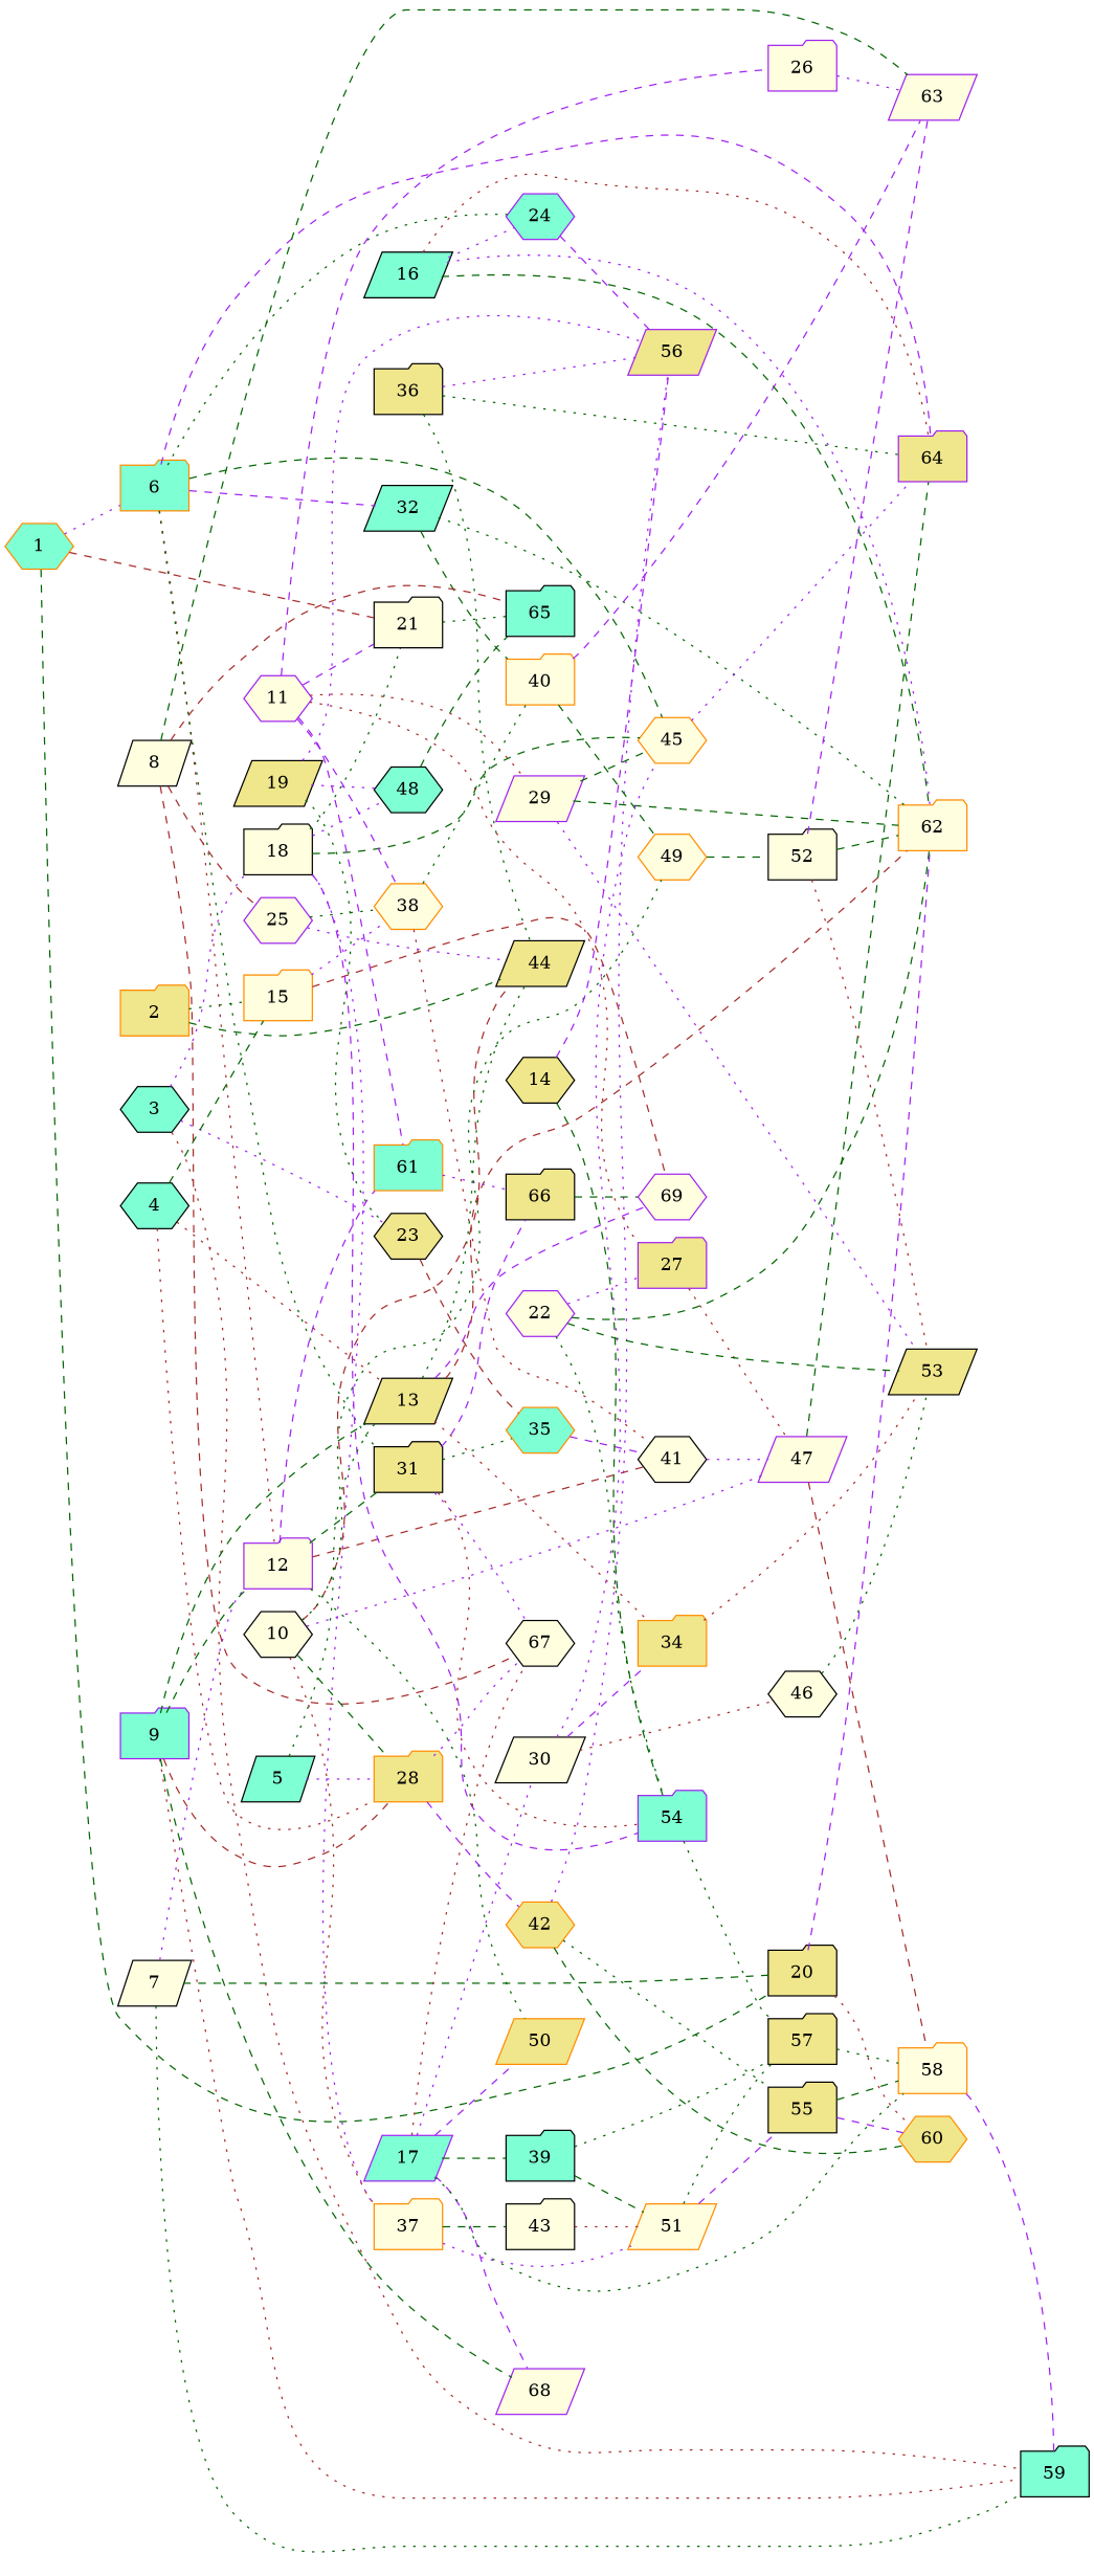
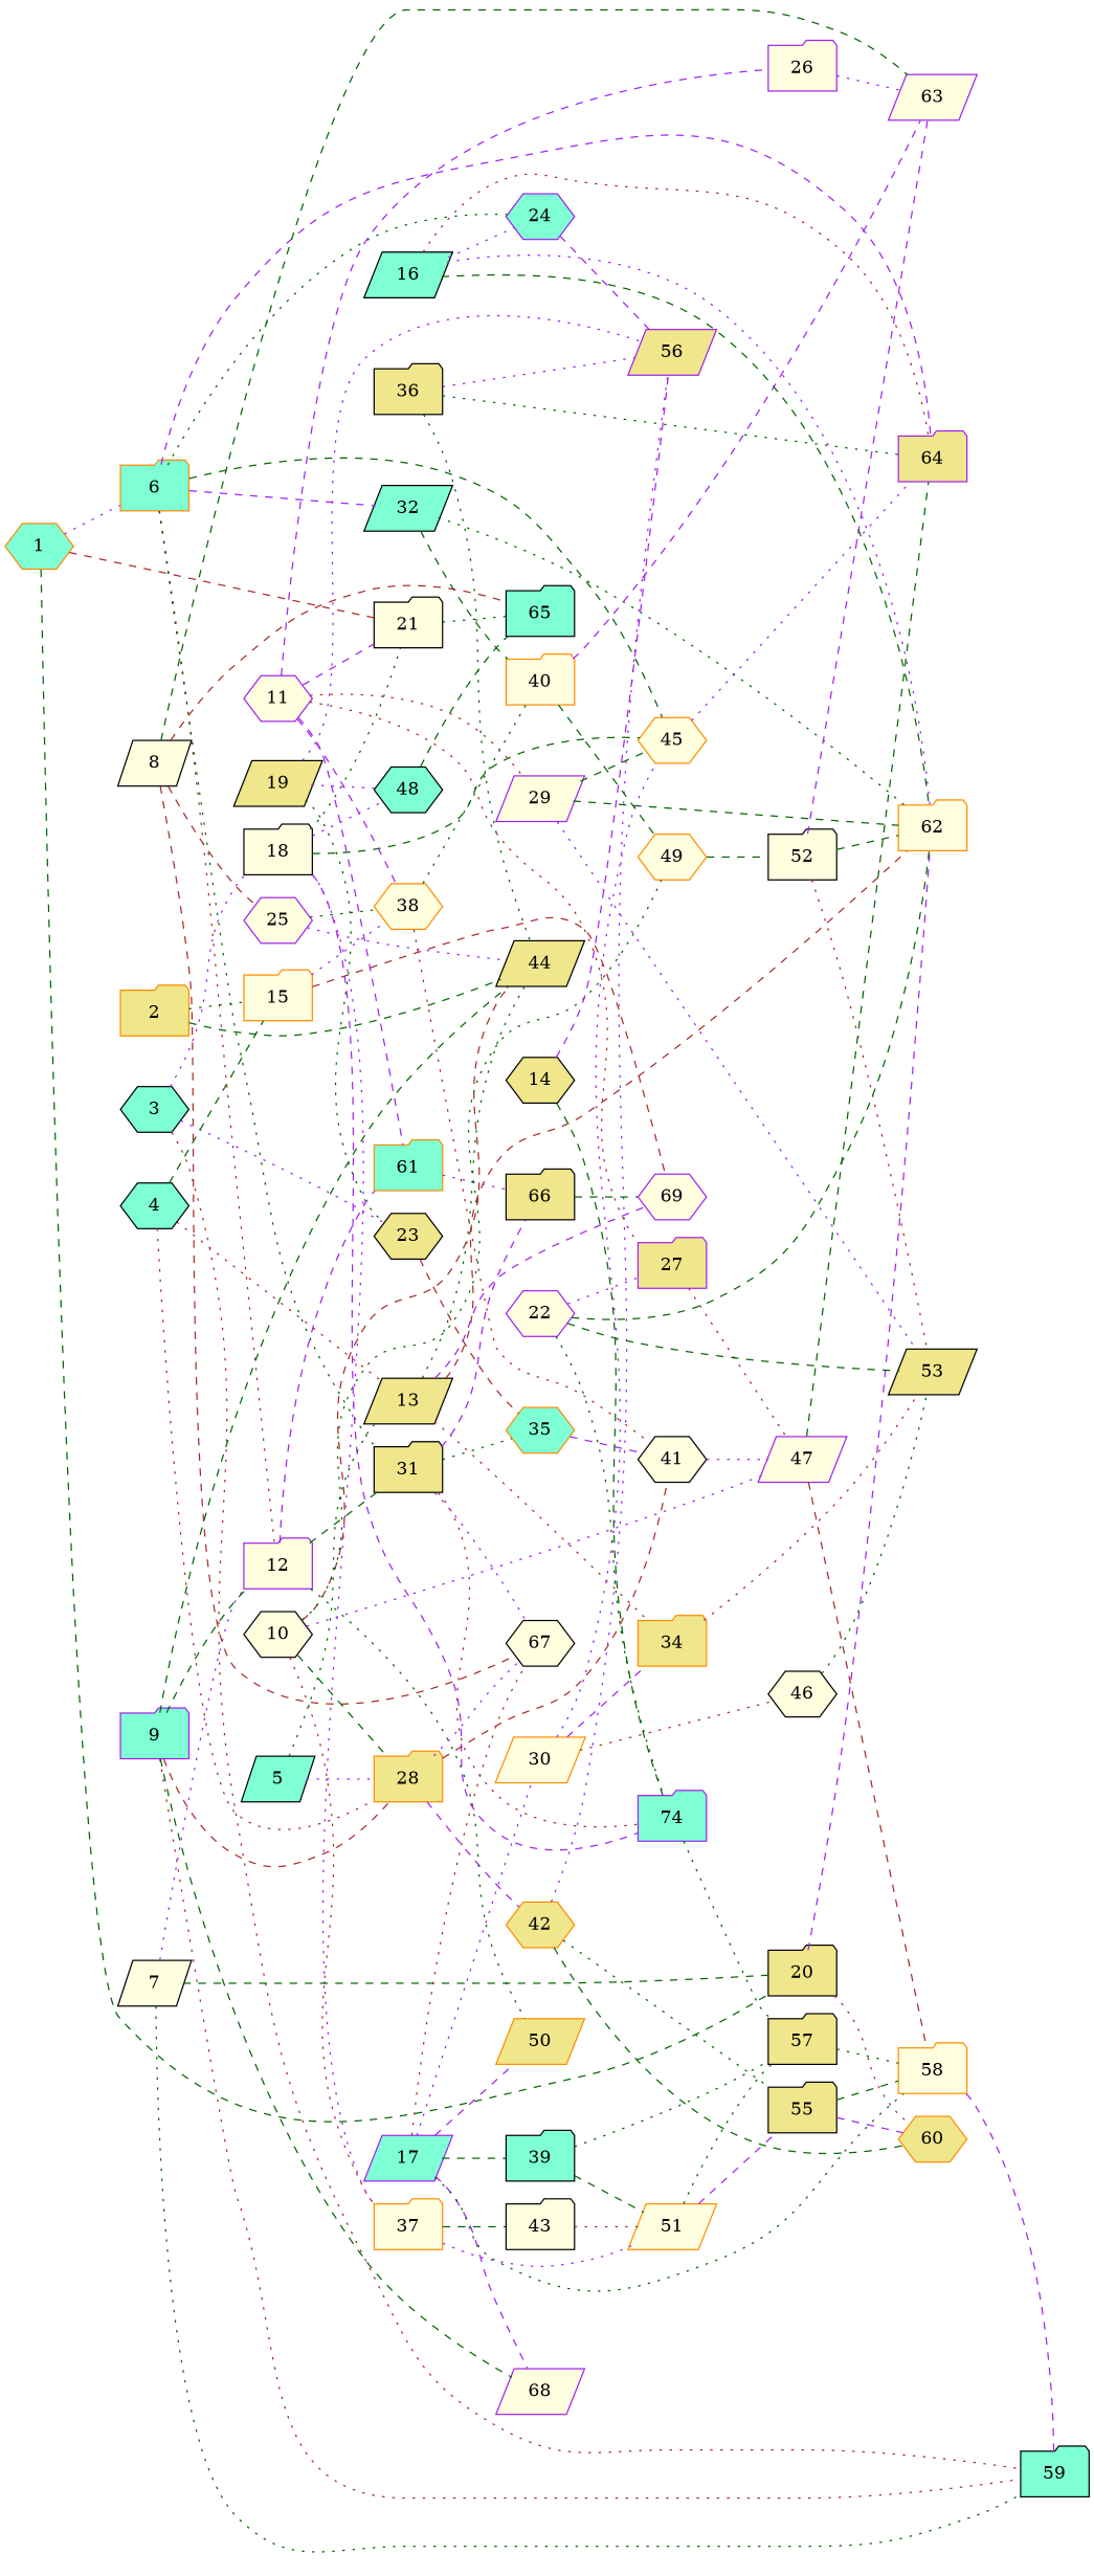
  graph {
    rankdir=LR
    node [color=black fillcolor=lightyellow shape=folder style=filled]
    edge [color=darkgreen style=dotted]
    1 [color=darkorange fillcolor=aquamarine shape=hexagon]
    6 [color=darkorange fillcolor=aquamarine]
    20 [fillcolor=khaki]
    21
    12 [color=purple]
    24 [color=purple fillcolor=aquamarine shape=hexagon]
    31 [fillcolor=khaki]
    32 [fillcolor=aquamarine shape=parallelogram]
    45 [color=darkorange shape=hexagon]
    64 [color=purple fillcolor=khaki]
    62 [color=darkorange]
    60 [color=darkorange fillcolor=khaki shape=hexagon]
    65 [fillcolor=aquamarine]
    2 [color=darkorange fillcolor=khaki]
    15 [color=darkorange]
    44 [fillcolor=khaki shape=parallelogram]
    38 [color=darkorange shape=hexagon]
    69 [color=purple shape=hexagon]
    3 [fillcolor=aquamarine shape=hexagon]
    18
    23 [fillcolor=khaki shape=hexagon]
    59 [fillcolor=aquamarine]
    37 [color=darkorange]
-   54 [color=purple fillcolor=aquamarine]
+   54 [color=purple fillcolor=aquamarine label=74]
    48 [fillcolor=aquamarine shape=hexagon]
    35 [color=darkorange fillcolor=aquamarine shape=hexagon]
    4 [fillcolor=aquamarine shape=hexagon]
    13 [fillcolor=khaki shape=parallelogram]
    28 [color=darkorange fillcolor=khaki]
    34 [color=darkorange fillcolor=khaki]
    67 [shape=hexagon]
    41 [shape=hexagon]
    42 [color=darkorange fillcolor=khaki shape=hexagon]
    5 [fillcolor=aquamarine shape=parallelogram]
    61 [color=darkorange fillcolor=aquamarine]
    50 [color=darkorange fillcolor=khaki shape=parallelogram]
    56 [color=purple fillcolor=khaki shape=parallelogram]
    66 [fillcolor=khaki]
    40 [color=darkorange]
    7 [shape=parallelogram]
    8 [shape=parallelogram]
    25 [color=purple shape=hexagon]
    63 [color=purple shape=parallelogram]
    9 [color=purple fillcolor=aquamarine]
    68 [color=purple shape=parallelogram]
    10 [shape=hexagon]
    47 [color=purple shape=parallelogram]
    49 [color=darkorange shape=hexagon]
    43
    51 [color=darkorange shape=parallelogram]
    58 [color=darkorange]
    52
    11 [color=purple shape=hexagon]
    26 [color=purple]
    27 [color=purple fillcolor=khaki]
    29 [color=purple shape=parallelogram]
    53 [fillcolor=khaki shape=parallelogram]
    14 [fillcolor=khaki shape=hexagon]
    57 [fillcolor=khaki]
    16 [fillcolor=aquamarine shape=parallelogram]
    17 [color=purple fillcolor=aquamarine shape=parallelogram]
-   30 [shape=parallelogram]
+   30 [color=darkorange shape=parallelogram]
    39 [fillcolor=aquamarine]
    46 [shape=hexagon]
    19 [fillcolor=khaki shape=parallelogram]
    22 [color=purple shape=hexagon]
    55 [fillcolor=khaki]
    36 [fillcolor=khaki]
    1 -- 6 [color=purple]
    1 -- 20 [style=dashed]
    1 -- 21 [color=brown style=dashed]
    6 -- 12 [color=brown]
    6 -- 24
    6 -- 31
    6 -- 32 [color=purple style=dashed]
    6 -- 45 [style=dashed]
    6 -- 64 [color=purple style=dashed]
    20 -- 62 [color=purple style=dashed]
    20 -- 60 [color=brown]
    21 -- 65
    12 -- 31 [style=dashed]
    12 -- 61 [color=purple style=dashed]
    12 -- 50
    24 -- 56 [color=purple style=dashed]
    31 -- 54 [color=brown]
    31 -- 35
    31 -- 67 [color=purple]
    31 -- 66 [color=purple style=dashed]
    32 -- 62
    32 -- 40 [style=dashed]
    45 -- 64 [color=purple]
    2 -- 15
    2 -- 44 [style=dashed]
    15 -- 38 [color=purple]
    15 -- 69 [color=brown style=dashed]
    38 -- 41 [color=brown]
    38 -- 40
    3 -- 18 [color=purple]
    3 -- 23 [color=purple]
    3 -- 59 [color=brown]
    18 -- 21
    18 -- 45 [style=dashed]
    18 -- 37 [color=purple]
    18 -- 54 [color=purple style=dashed]
    18 -- 48 [color=purple]
    23 -- 35 [color=brown style=dashed]
    37 -- 43 [style=dashed]
    37 -- 51 [color=purple]
    54 -- 57
    48 -- 65 [style=dashed]
    35 -- 41 [color=purple style=dashed]
    4 -- 15 [style=dashed]
    4 -- 13 [color=brown]
    4 -- 28 [color=brown]
    13 -- 62 [color=brown style=dashed]
    13 -- 44
    13 -- 69 [color=purple style=dashed]
    13 -- 34 [color=brown]
    28 -- 67 [color=purple]
-   12 -- 41 [color=brown style=dashed]
+   28 -- 41 [color=brown style=dashed]
    28 -- 42 [color=purple style=dashed]
    34 -- 53 [color=brown]
    41 -- 47 [color=purple]
    42 -- 60 [style=dashed]
    42 -- 56 [color=purple]
    42 -- 55
    5 -- 13
    5 -- 28 [color=purple]
    61 -- 66 [color=purple]
    66 -- 69 [style=dashed]
    40 -- 63 [color=purple style=dashed]
    40 -- 49 [style=dashed]
    7 -- 20 [style=dashed]
    7 -- 12 [color=purple]
    7 -- 59
    8 -- 65 [color=brown style=dashed]
    8 -- 67 [color=brown style=dashed]
    8 -- 25 [color=brown style=dashed]
    8 -- 63 [style=dashed]
    25 -- 44 [color=purple]
    25 -- 38
    9 -- 12 [style=dashed]
    9 -- 59 [color=brown]
-   9 -- 13 [style=dashed]
+   9 -- 44 [style=dashed]
    9 -- 28 [color=brown style=dashed]
    9 -- 68 [style=dashed]
    10 -- 44 [color=brown style=dashed]
    10 -- 37 [color=brown]
    10 -- 28 [style=dashed]
    10 -- 47 [color=purple]
    10 -- 49
    47 -- 64 [style=dashed]
    47 -- 58 [color=brown style=dashed]
    49 -- 52 [style=dashed]
    43 -- 51 [color=brown]
    51 -- 57
    51 -- 55 [color=purple style=dashed]
    58 -- 59 [color=purple style=dashed]
    52 -- 62 [style=dashed]
    52 -- 63 [color=purple style=dashed]
    52 -- 53 [color=brown]
    11 -- 21 [color=purple style=dashed]
    11 -- 38 [color=purple style=dashed]
    11 -- 61 [color=purple style=dashed]
    11 -- 26 [color=purple style=dashed]
    11 -- 27 [color=brown]
    11 -- 29 [color=brown]
    26 -- 63 [color=purple]
    27 -- 47 [color=brown]
    29 -- 45 [style=dashed]
    29 -- 62 [style=dashed]
    29 -- 53 [color=purple]
    14 -- 54 [style=dashed]
    14 -- 56 [color=purple style=dashed]
    57 -- 58
    16 -- 24 [color=purple]
    16 -- 64 [color=brown]
    16 -- 62 [style=dashed]
    16 -- 62 [color=purple]
    17 -- 67 [color=brown]
    17 -- 50 [color=purple style=dashed]
    17 -- 68 [color=purple style=dashed]
    17 -- 58
    17 -- 30 [color=purple]
    17 -- 39 [style=dashed]
    30 -- 45 [color=purple]
    30 -- 34 [color=purple style=dashed]
    30 -- 46 [color=brown]
    39 -- 51 [style=dashed]
    39 -- 57
    46 -- 53
    19 -- 23
    19 -- 48 [color=purple]
    19 -- 56 [color=purple]
    22 -- 62 [style=dashed]
    22 -- 54
    22 -- 27 [color=purple]
    22 -- 53 [style=dashed]
    55 -- 60 [color=purple style=dashed]
    55 -- 58 [style=dashed]
    36 -- 64
    36 -- 44
    36 -- 56 [color=purple]
  }
